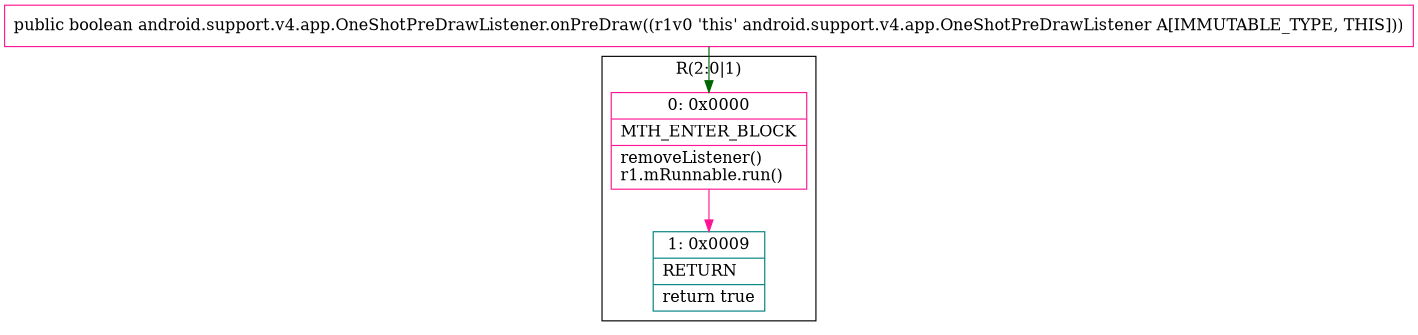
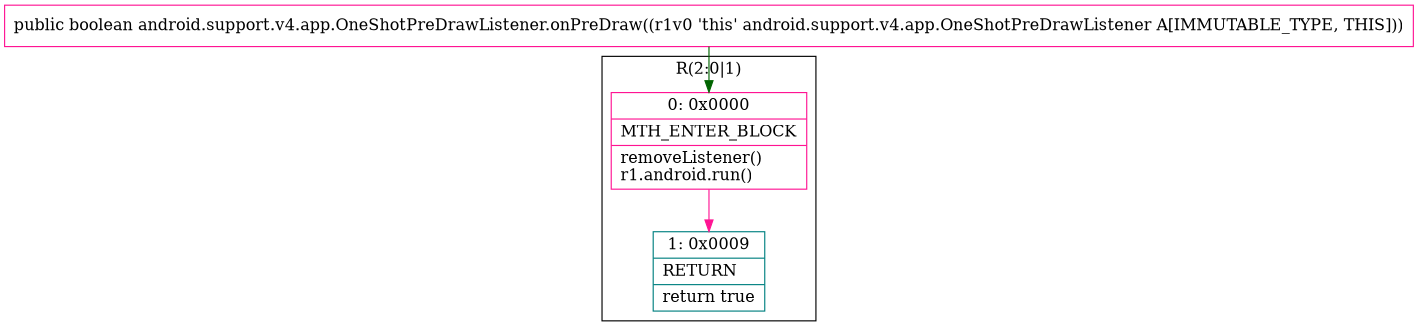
  digraph {
    node [color=deeppink shape=record]
-   n1 [label="{0\:\ 0x0000|MTH_ENTER_BLOCK\l|removeListener()\lr1.mRunnable.run()\l}"]
+   n1 [label="{0\:\ 0x0000|MTH_ENTER_BLOCK\l|removeListener()\lr1.android.run()\l}"]
    n2 [color=teal label="{1\:\ 0x0009|RETURN\l|return true\l}"]
    n3 [label="{public boolean android.support.v4.app.OneShotPreDrawListener.onPreDraw((r1v0 'this' android.support.v4.app.OneShotPreDrawListener A[IMMUTABLE_TYPE, THIS])) }"]
    subgraph cluster_1 {
      label="R(2:0|1)"
      n1
      n2
    }
    n1 -> n2 [color=deeppink]
    n3 -> n1 [color=darkgreen]
  }
